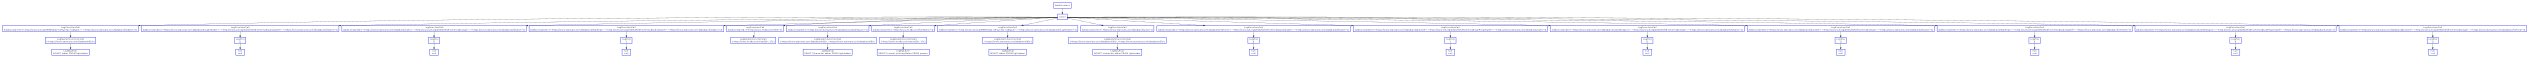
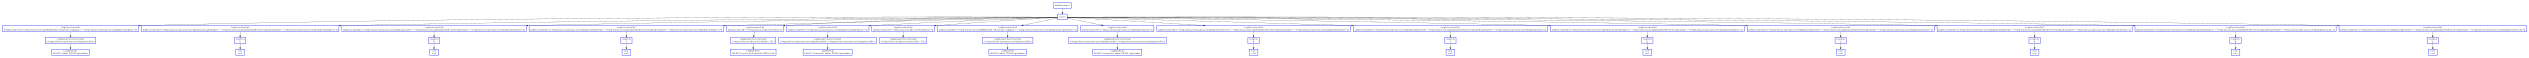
  digraph {
    fontname=Montserrat
    node [color=blue fontcolor=black fontname=Montserrat shape=rectangle style=bold]
    edge [fontname=Montserrat]
    n1 [label=AddConstant]
    n2 [label=Union]
    n3 [label="LogFunctionCall\nAddConstant{1=(\"<http://www.w3.org/1999/02/22-rdf-syntax-ns#type>\", \"<https://www.starwars.com/databank/Object>\")}"]
    n4 [label="LogFunctionCall\nAddConstant{0=(\"<https://www.starwars.com/databank/LightSaber>\", \"<http://www.w3.org/2000/01/rdf-schema#subClassOf>\", \"<https://www.starwars.com/databank/Object>\")}"]
    n5 [label="LogFunctionCall\nAddConstant{0=(\"<https://www.starwars.com/databank/uses>\", \"<http://www.w3.org/2000/01/rdf-schema#range>\", \"<https://www.starwars.com/databank/Object>\")}"]
    n6 [label="LogFunctionCall\nAddConstant{0=(\"<https://www.starwars.com/databank/StarShip>\", \"<http://www.w3.org/2000/01/rdf-schema#subClassOf>\", \"<https://www.starwars.com/databank/Object>\")}"]
    n7 [label="LogFunctionCall\nAddConstant{1=(\"<http://www.imdb.com/title>\")}"]
    n8 [label="LogFunctionCall\nAddConstant{1=(\"<https://www.starwars.com/databank/usesWeapon>\")}"]
    n9 [label="LogFunctionCall\nAddConstant{1=(\"<http://www.imdb.com/fullName>\")}"]
    n10 [label="LogFunctionCall\nAddConstant{1=(\"<http://www.w3.org/1999/02/22-rdf-syntax-ns#type>\", \"<https://www.starwars.com/databank/LightSaber>\")}"]
    n11 [label="LogFunctionCall\nAddConstant{1=(\"<https://www.starwars.com/databank/uses>\")}"]
    n12 [label="LogFunctionCall\nAddConstant{0=(\"<https://www.starwars.com/databank/Vehicle>\", \"<http://www.w3.org/2000/01/rdf-schema#subClassOf>\", \"<https://www.starwars.com/databank/Object>\")}"]
    n13 [label="LogFunctionCall\nAddConstant{0=(\"<https://www.starwars.com/databank/pilotOf>\", \"<http://www.w3.org/2000/01/rdf-schema#subPropertyOf>\", \"<https://www.starwars.com/databank/uses>\")}"]
    n14 [label="LogFunctionCall\nAddConstant{0=(\"<https://www.starwars.com/databank/usesWeapon>\", \"<http://www.w3.org/2000/01/rdf-schema#range>\", \"<https://www.starwars.com/databank/Object>\")}"]
    n15 [label="LogFunctionCall\nAddConstant{0=(\"<https://www.starwars.com/databank/pilotOf>\", \"<http://www.w3.org/2000/01/rdf-schema#range>\", \"<https://www.starwars.com/databank/Object>\")}"]
    n16 [label="LogFunctionCall\nAddConstant{0=(\"<https://www.starwars.com/databank/StarShip>\", \"<http://www.w3.org/2000/01/rdf-schema#subClassOf>\", \"<https://www.starwars.com/databank/Vehicle>\")}"]
    n17 [label="LogFunctionCall\nAddConstant{0=(\"<https://www.starwars.com/databank/usesWeapon>\", \"<http://www.w3.org/2000/01/rdf-schema#subPropertyOf>\", \"<https://www.starwars.com/databank/uses>\")}"]
    n18 [label="LogFunctionCall\nAddConstant{0=(\"<https://www.starwars.com/databank/pilotOf>\", \"<http://www.w3.org/2000/01/rdf-schema#range>\", \"<https://www.starwars.com/databank/Vehicle>\")}"]
    n19 [label="LogSkolemFunctionCall\n(<https://www.starwars.com/databank/{0}>)"]
    n20 [label="LogProj\n[]"]
    n21 [label="LogProj\n[]"]
    n22 [label="LogProj\n[]"]
    n23 [label="LogSkolemFunctionCall\n(<http://www.imdb.com/title/{0}>, \"{1}\")"]
    n24 [label="LogSkolemFunctionCall\n(<https://www.starwars.com/databank/{0}>, <https://www.starwars.com/databank/{1}>)"]
    n25 [label="LogSkolemFunctionCall\n(<http://www.imdb.com/name/{0}>, \"{1}\")"]
    n26 [label="LogSkolemFunctionCall\n(<https://www.starwars.com/databank/{0}>)"]
    n27 [label="LogSkolemFunctionCall\n(<https://www.starwars.com/databank/{0}>, <https://www.starwars.com/databank/{1}>)"]
    n28 [label="LogProj\n[]"]
    n29 [label="LogProj\n[]"]
    n30 [label="LogProj\n[]"]
    n31 [label="LogProj\n[]"]
    n32 [label="LogProj\n[]"]
    n33 [label="LogProj\n[]"]
    n34 [label="LogProj\n[]"]
    n35 [label="LogSQLEval \nSELECT saber FROM lightsaber"]
    n36 [label="null \nnull"]
    n37 [label="null \nnull"]
    n38 [label="null \nnull"]
+   n39 [label="LogSQLEval \nSELECT tconst, primarytitle FROM title"]
    n40 [label="LogSQLEval \nSELECT character, saber FROM lightsaber"]
-   n41 [label="LogSQLEval \nSELECT nconst, primaryName FROM person"]
    n42 [label="LogSQLEval \nSELECT saber FROM lightsaber"]
    n43 [label="LogSQLEval \nSELECT character, saber FROM lightsaber"]
    n44 [label="null \nnull"]
    n45 [label="null \nnull"]
    n46 [label="null \nnull"]
    n47 [label="null \nnull"]
    n48 [label="null \nnull"]
    n49 [label="null \nnull"]
    n50 [label="null \nnull"]
    n1 -> n2
    n2 -> n3
    n2 -> n4
    n2 -> n5
    n2 -> n6
    n2 -> n7
    n2 -> n8
    n2 -> n9
    n2 -> n10
    n2 -> n11
    n2 -> n12
    n2 -> n13
    n2 -> n14
    n2 -> n15
    n2 -> n16
    n2 -> n17
    n2 -> n18
    n3 -> n19
    n4 -> n20
    n5 -> n21
    n6 -> n22
    n7 -> n23
    n8 -> n24
    n9 -> n25
    n10 -> n26
    n11 -> n27
    n12 -> n28
    n13 -> n29
    n14 -> n30
    n15 -> n31
    n16 -> n32
    n17 -> n33
    n18 -> n34
    n19 -> n35
    n20 -> n36
    n21 -> n37
    n22 -> n38
+   n23 -> n39
    n24 -> n40
-   n25 -> n41
    n26 -> n42
    n27 -> n43
    n28 -> n44
    n29 -> n45
    n30 -> n46
    n31 -> n47
    n32 -> n48
    n33 -> n49
    n34 -> n50
  }
